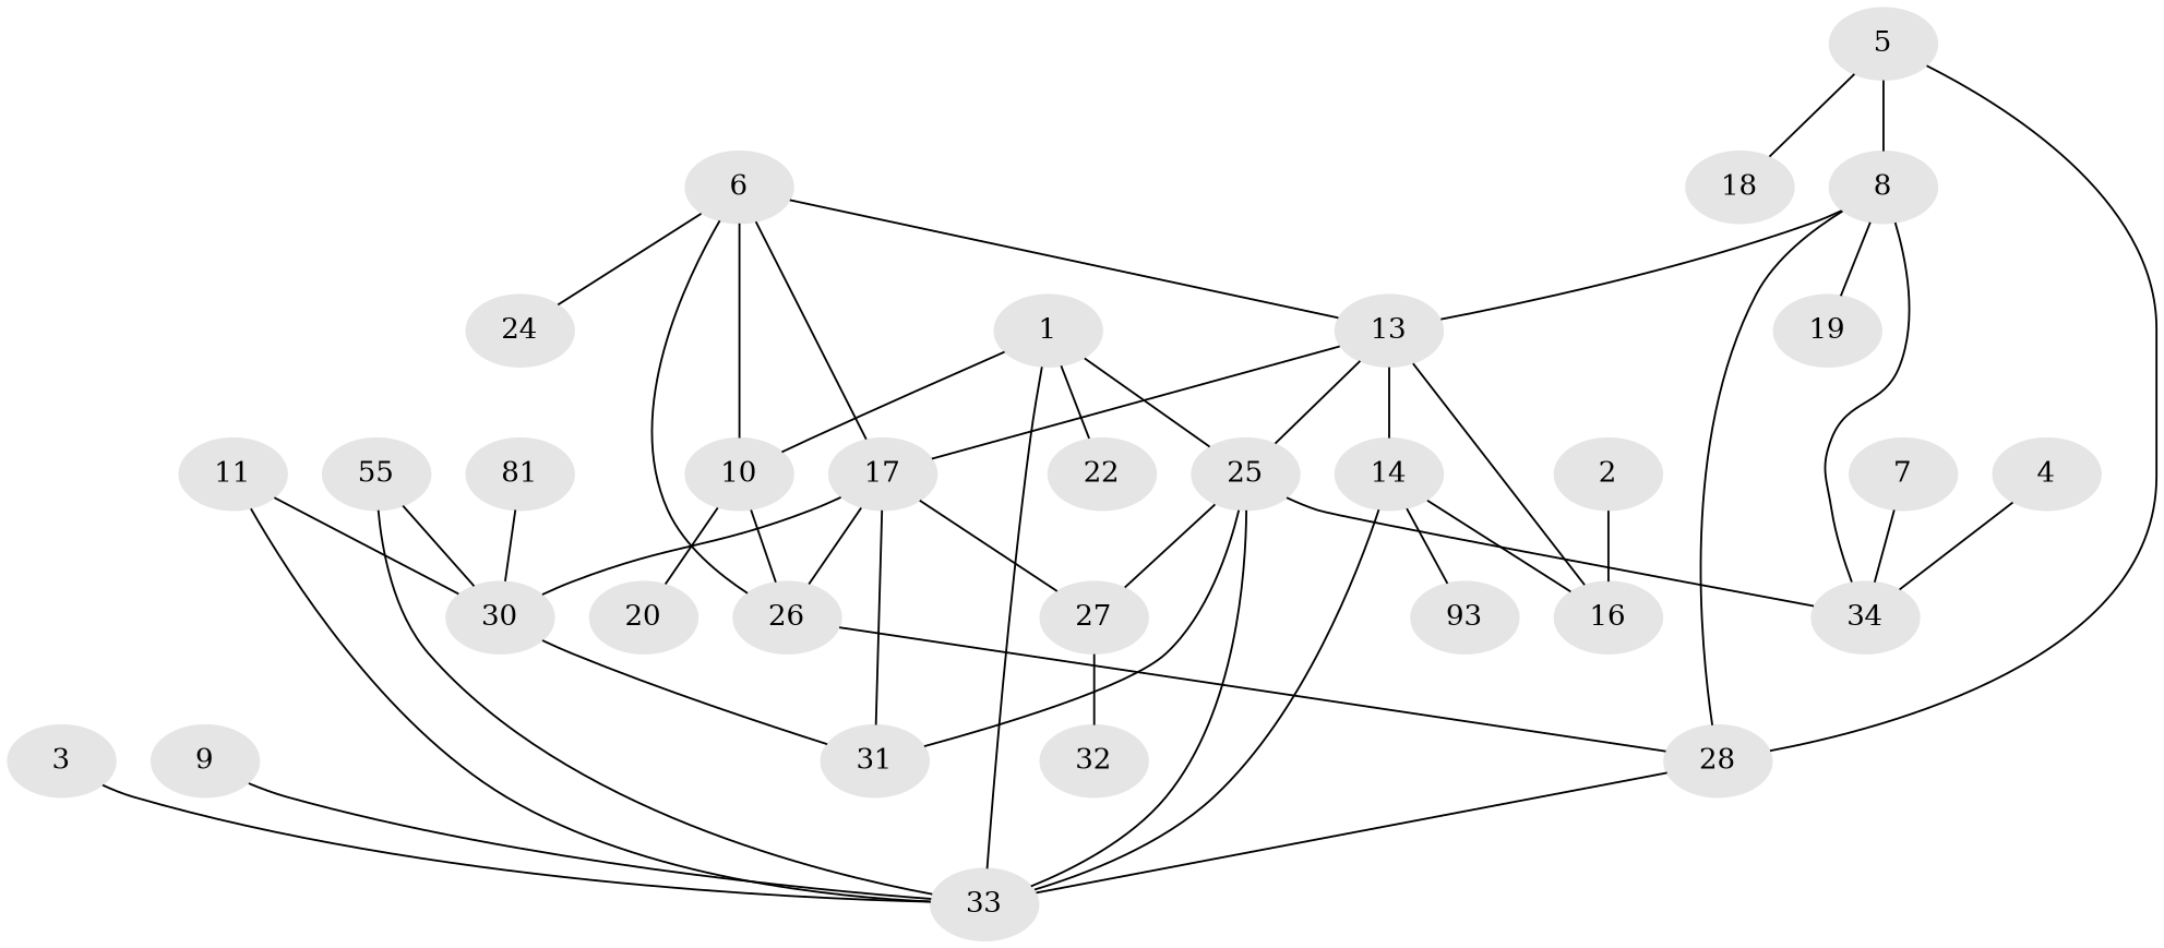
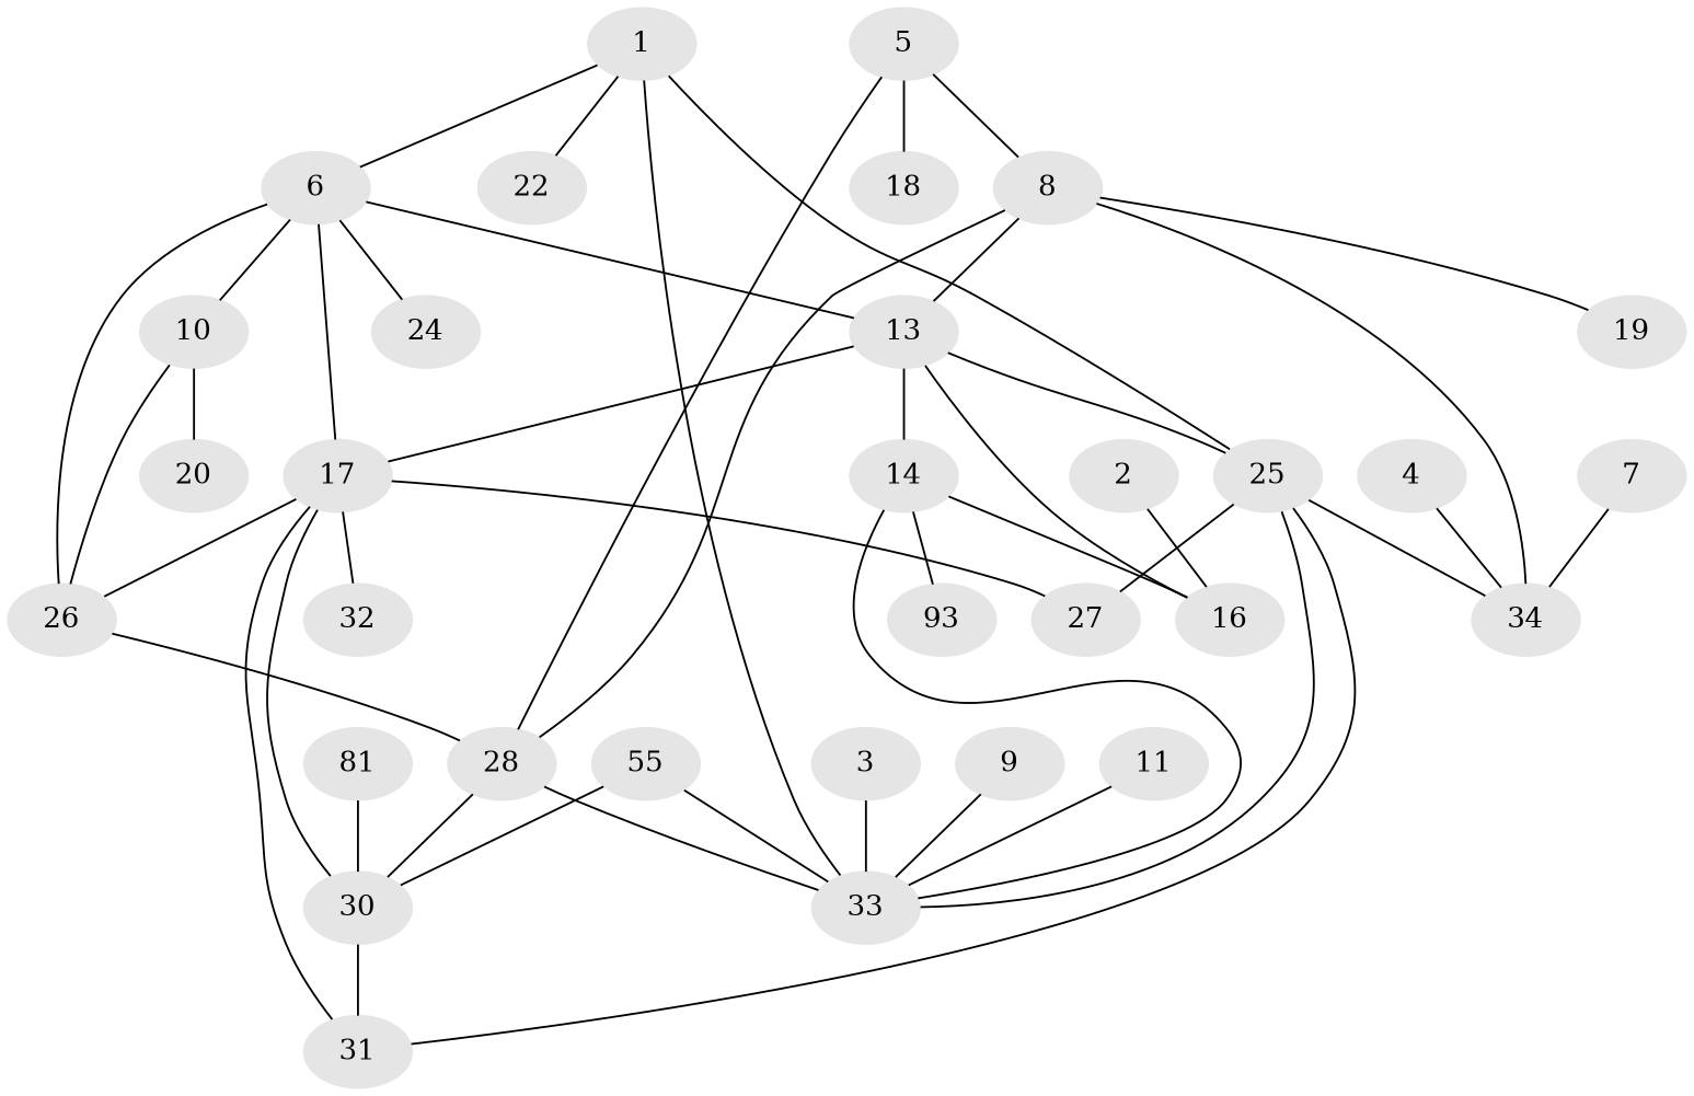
  graph {
    node [color=gray90 style=filled]
    edge [weight=1.0]
    1
    6
    22
    25
    33
    10
    13
    17
    24
    26
    34
    31
    27
    2
    16
    3
    4
    5
    8
    18
    28
    19
    30
    20
    14
    7
    9
    11
    n29 [label=93]
    n30 [label=55]
    n31 [label=81]
    32
-   1 -- 10
+   1 -- 6
    1 -- 22
    1 -- 25 [weight=2.0]
    1 -- 33 [weight=2.0]
    6 -- 10 [weight=2.0]
    6 -- 13
    6 -- 17
    6 -- 24
    6 -- 26
    25 -- 33
    25 -- 34
    25 -- 31
    25 -- 27
    10 -- 26 [weight=2.0]
    10 -- 20
    13 -- 25
    13 -- 17
    13 -- 16 [weight=2.0]
    13 -- 14 [weight=2.0]
    17 -- 26
    17 -- 31 [weight=2.0]
    17 -- 27
    17 -- 30
    26 -- 28
-   27 -- 32
+   17 -- 32
    2 -- 16
    3 -- 33
    4 -- 34
    5 -- 8 [weight=2.0]
    5 -- 18
    5 -- 28 [weight=2.0]
    8 -- 13
    8 -- 34
    8 -- 28
    8 -- 19
    28 -- 33
-   11 -- 30
+   28 -- 30
    30 -- 31 [weight=2.0]
    14 -- 33
    14 -- 16
    14 -- n29
    7 -- 34
    9 -- 33
    11 -- 33
    n30 -- 33
    n30 -- 30
    n31 -- 30
  }
